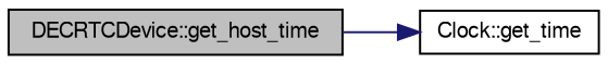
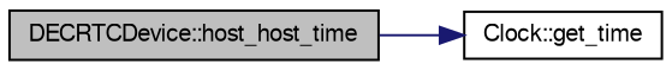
  digraph {
    rankdir=LR
    node [color=black fontname=FreeSans fontsize=10 shape=record style=filled]
-   n1 [fillcolor=grey75 fontcolor=black height=0.2 label="DECRTCDevice::get_host_time" width=0.4]
+   n1 [fillcolor=grey75 fontcolor=black height=0.2 label="DECRTCDevice::host_host_time" width=0.4]
    n2 [fillcolor=white height=0.2 label="Clock::get_time" width=0.4]
    n1 -> n2 [color=midnightblue fontname=FreeSans fontsize=10 labelfontname=FreeSans labelfontsize=10 style=solid]
  }
